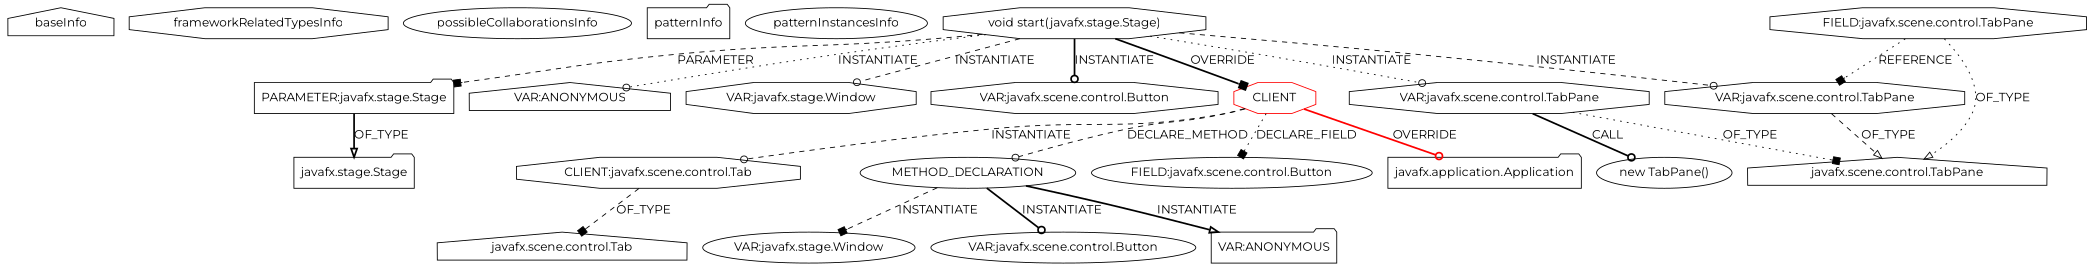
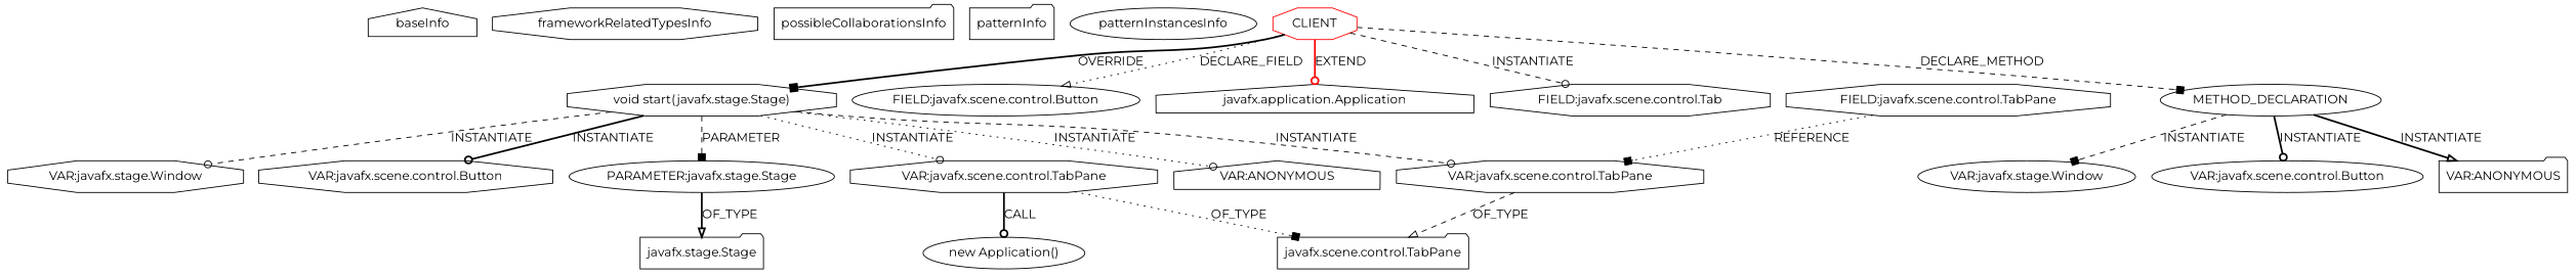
  digraph {
    fontname=Montserrat
    node [fontname=Montserrat shape=octagon isFrameworkType=false vertexType=VARIABLE_EXPRESION]
    edge [arrowhead=odot fontname=Montserrat style=dashed]
    baseInfo [category=pattern graphId=2912 isAnonymous=false possibleRelation=false shape=house isFrameworkType="" vertexType=""]
    frameworkRelatedTypesInfo [0="javafx.application.Application" isFrameworkType="" vertexType=""]
-   possibleCollaborationsInfo [shape=ellipse isFrameworkType="" vertexType=""]
+   possibleCollaborationsInfo [shape=folder isFrameworkType="" vertexType=""]
    patternInfo [frequency=2.0 patternRootClient=0 shape=folder isFrameworkType="" vertexType=""]
    patternInstancesInfo [0="Posejdon23-GeneticAlgorithm~/Posejdon23-GeneticAlgorithm/GeneticAlgorithm-master/AG/src/ag1/Main.java~Main~1091" 1="mathiasj33-VocLearn~/mathiasj33-VocLearn/VocLearn-master/src/net/softwarepage/voclearn/code/Gui.java~Gui~3576" shape=ellipse isFrameworkType="" vertexType=""]
-   n6 [label="new TabPane()" shape=ellipse vertexType=CONSTRUCTOR_CALL]
+   n6 [label="new Application()" shape=ellipse vertexType=CONSTRUCTOR_CALL]
    n7 [label="VAR:javafx.scene.control.TabPane"]
-   n8 [label="javafx.scene.control.TabPane" shape=house vertexType=FRAMEWORK_CLASS_TYPE]
+   n8 [label="javafx.scene.control.TabPane" shape=folder vertexType=FRAMEWORK_CLASS_TYPE]
    n9 [label="VAR:javafx.scene.control.TabPane"]
    n10 [label="void start(javafx.stage.Stage)" vertexType=OVERRIDING_METHOD_DECLARATION]
-   n11 [label="PARAMETER:javafx.stage.Stage" shape=folder vertexType=PARAMETER_DECLARATION]
+   n11 [label="PARAMETER:javafx.stage.Stage" shape=ellipse vertexType=PARAMETER_DECLARATION]
    n12 [label="VAR:ANONYMOUS" shape=house]
    n13 [label="VAR:javafx.stage.Window"]
    n14 [label="VAR:javafx.scene.control.Button"]
    n15 [label="javafx.stage.Stage" shape=folder vertexType=FRAMEWORK_CLASS_TYPE]
    n16 [color=red label=CLIENT vertexType=ROOT_CLIENT_CLASS_DECLARATION]
    n17 [label="FIELD:javafx.scene.control.Button" shape=ellipse vertexType=FIELD_DECLARATION]
-   n18 [label="javafx.application.Application" shape=folder vertexType=FRAMEWORK_CLASS_TYPE]
-   n19 [label="CLIENT:javafx.scene.control.Tab" vertexType=FIELD_DECLARATION]
+   n18 [label="javafx.application.Application" shape=house vertexType=FRAMEWORK_CLASS_TYPE]
+   n19 [label="FIELD:javafx.scene.control.Tab" vertexType=FIELD_DECLARATION]
    n20 [label=METHOD_DECLARATION shape=ellipse vertexType=CLIENT_METHOD_DECLARATION]
    n21 [label="FIELD:javafx.scene.control.TabPane" vertexType=FIELD_DECLARATION]
-   n22 [label="javafx.scene.control.Tab" shape=house vertexType=FRAMEWORK_CLASS_TYPE]
    n23 [label="VAR:ANONYMOUS" shape=folder]
    n24 [label="VAR:javafx.stage.Window" shape=ellipse]
    n25 [label="VAR:javafx.scene.control.Button" shape=ellipse]
    n7 -> n6 [label=CALL style=bold]
    n7 -> n8 [arrowhead=box label=OF_TYPE style=dotted]
    n9 -> n8 [arrowhead=onormal label=OF_TYPE]
    n10 -> n7 [label=INSTANTIATE style=dotted]
    n10 -> n9 [label=INSTANTIATE]
    n10 -> n11 [arrowhead=box label=PARAMETER]
    n10 -> n12 [label=INSTANTIATE style=dotted]
    n10 -> n13 [label=INSTANTIATE]
    n10 -> n14 [label=INSTANTIATE style=bold]
    n11 -> n15 [arrowhead=onormal label=OF_TYPE style=bold]
-   n10 -> n16 [arrowhead=box label=OVERRIDE style=bold]
-   n16 -> n17 [arrowhead=box label=DECLARE_FIELD style=dotted]
-   n16 -> n18 [color=red label=OVERRIDE style=bold]
+   n16 -> n10 [arrowhead=box label=OVERRIDE style=bold]
+   n16 -> n17 [arrowhead=onormal label=DECLARE_FIELD style=dotted]
+   n16 -> n18 [color=red label=EXTEND style=bold]
    n16 -> n19 [label=INSTANTIATE]
-   n16 -> n20 [label=DECLARE_METHOD]
-   n19 -> n22 [arrowhead=box label=OF_TYPE]
+   n16 -> n20 [arrowhead=box label=DECLARE_METHOD]
    n20 -> n23 [arrowhead=onormal label=INSTANTIATE style=bold]
    n20 -> n24 [arrowhead=box label=INSTANTIATE]
    n20 -> n25 [label=INSTANTIATE style=bold]
-   n21 -> n8 [arrowhead=onormal label=OF_TYPE style=dotted]
    n21 -> n9 [arrowhead=box label=REFERENCE style=dotted]
  }
